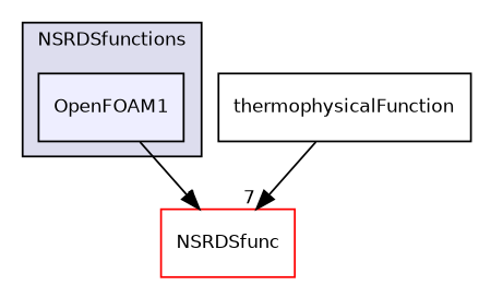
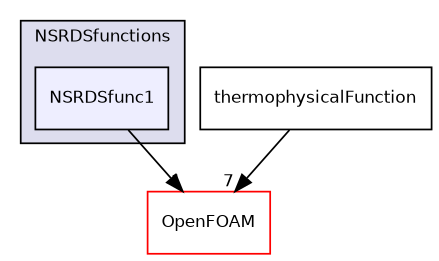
  digraph {
    compound=true
    node [fontname=Helvetica fontsize=10 shape=box]
    edge [labeldistance=1.5 labelfontname=Helvetica labelfontsize=10]
-   n1 [fillcolor="#eeeeff" label=OpenFOAM1 pencolor=black style=filled]
-   n2 [color=red label=NSRDSfunc]
+   n1 [fillcolor="#eeeeff" label=NSRDSfunc1 pencolor=black style=filled]
+   n2 [color=red label=OpenFOAM]
    n3 [label=thermophysicalFunction]
    subgraph cluster_1 {
      bgcolor="#ddddee"
      fontname=Helvetica
      fontsize=10
      label=NSRDSfunctions
      pencolor=black
      n1
    }
    n1 -> n2 [headlabel=1]
    n3 -> n2 [headlabel=7]
  }
